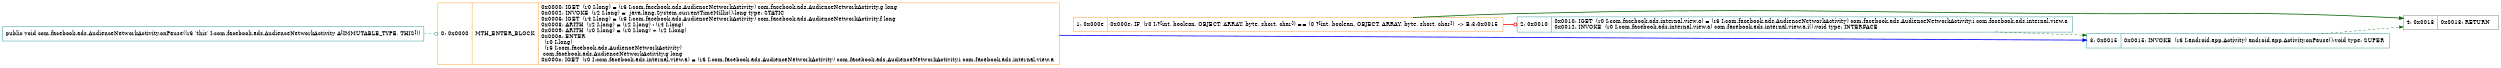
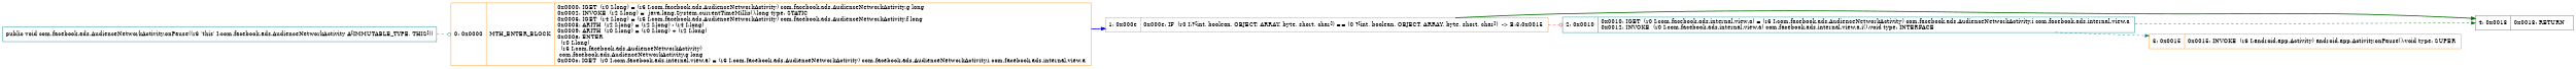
  digraph {
    rankdir=LR
    node [color=darkorange shape=record]
    edge [arrowhead=normal color=darkgreen style=dashed]
    n1 [label="{0\:\ 0x0000|MTH_ENTER_BLOCK\l|0x0000: IGET  (r0 I:long) = (r6 I:com.facebook.ads.AudienceNetworkActivity) com.facebook.ads.AudienceNetworkActivity.g long \l0x0002: INVOKE  (r2 I:long) =  java.lang.System.currentTimeMillis():long type: STATIC \l0x0006: IGET  (r4 I:long) = (r6 I:com.facebook.ads.AudienceNetworkActivity) com.facebook.ads.AudienceNetworkActivity.f long \l0x0008: ARITH  (r2 I:long) = (r2 I:long) \- (r4 I:long) \l0x0009: ARITH  (r0 I:long) = (r0 I:long) + (r2 I:long) \l0x000a: ENTER  \l  (r0 I:long)\l  (r6 I:com.facebook.ads.AudienceNetworkActivity)\l com.facebook.ads.AudienceNetworkActivity.g long \l0x000c: IGET  (r0 I:com.facebook.ads.internal.view.a) = (r6 I:com.facebook.ads.AudienceNetworkActivity) com.facebook.ads.AudienceNetworkActivity.i com.facebook.ads.internal.view.a \l}"]
    n2 [label="{1\:\ 0x000e|0x000e: IF  (r0 I:?[int, boolean, OBJECT, ARRAY, byte, short, char]) == (0 ?[int, boolean, OBJECT, ARRAY, byte, short, char])  \-\> B:3:0x0015 \l}"]
    n3 [color=teal label="{2\:\ 0x0010|0x0010: IGET  (r0 I:com.facebook.ads.internal.view.a) = (r6 I:com.facebook.ads.AudienceNetworkActivity) com.facebook.ads.AudienceNetworkActivity.i com.facebook.ads.internal.view.a \l0x0012: INVOKE  (r0 I:com.facebook.ads.internal.view.a) com.facebook.ads.internal.view.a.i():void type: INTERFACE \l}"]
    n4 [color=gray40 label="{4\:\ 0x0018|0x0018: RETURN   \l}"]
-   n5 [color=teal label="{3\:\ 0x0015|0x0015: INVOKE  (r6 I:android.app.Activity) android.app.Activity.onPause():void type: SUPER \l}"]
+   n5 [label="{3\:\ 0x0015|0x0015: INVOKE  (r6 I:android.app.Activity) android.app.Activity.onPause():void type: SUPER \l}"]
    n6 [color=teal label="{public void com.facebook.ads.AudienceNetworkActivity.onPause((r6 'this' I:com.facebook.ads.AudienceNetworkActivity A[IMMUTABLE_TYPE, THIS])) }"]
-   n1 -> n5 [color=blue style=bold]
-   n2 -> n3 [arrowhead=odot color=red style=bold]
+   n1 -> n2 [color=blue style=bold]
+   n2 -> n3 [arrowhead=odot color=red]
    n2 -> n4 [style=bold]
-   n3 -> n5
-   n5 -> n4
+   n3 -> n5 [color=teal]
+   n3 -> n4
    n6 -> n1 [arrowhead=odot color=teal]
  }
